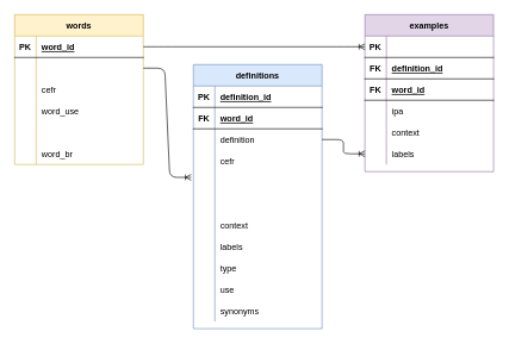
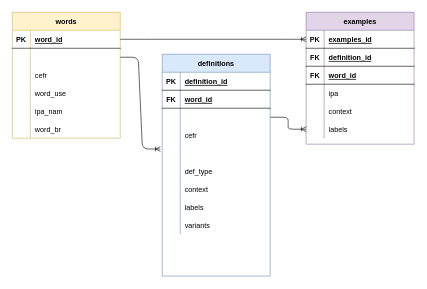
  <mxCell id="0" />
  <mxCell id="1" parent="0" />
  <mxCell id="2" value="words" style="shape=table;startSize=30;container=1;collapsible=1;childLayout=tableLayout;fixedRows=1;rowLines=0;fontStyle=1;align=center;resizeLast=1;fillColor=#fff2cc;strokeColor=#d6b656;verticalAlign=middle;" vertex="1" parent="1"><mxGeometry x="20" y="20" width="180" height="210" as="geometry"><mxRectangle x="350" y="60" width="60" height="30" as="alternateBounds" /></mxGeometry></mxCell>
  <mxCell id="3" value="" style="shape=partialRectangle;collapsible=0;dropTarget=0;pointerEvents=0;fillColor=none;top=0;left=0;bottom=1;right=0;points=[[0,0.5],[1,0.5]];portConstraint=eastwest;" vertex="1" parent="2"><mxGeometry y="30" width="180" height="30" as="geometry" /></mxCell>
  <mxCell id="4" value="PK" style="shape=partialRectangle;connectable=0;fillColor=none;top=0;left=0;bottom=0;right=0;fontStyle=1;overflow=hidden;" vertex="1" parent="3"><mxGeometry width="30" height="30" as="geometry" /></mxCell>
  <mxCell id="5" value="word_id" style="shape=partialRectangle;connectable=0;fillColor=none;top=0;left=0;bottom=0;right=0;align=left;spacingLeft=6;fontStyle=5;overflow=hidden;" vertex="1" parent="3"><mxGeometry x="30" width="150" height="30" as="geometry" /></mxCell>
  <mxCell id="6" value="" style="shape=partialRectangle;collapsible=0;dropTarget=0;pointerEvents=0;fillColor=none;top=0;left=0;bottom=0;right=0;points=[[0,0.5],[1,0.5]];portConstraint=eastwest;" vertex="1" parent="2"><mxGeometry y="60" width="180" height="30" as="geometry" /></mxCell>
  <mxCell id="7" value="" style="shape=partialRectangle;connectable=0;fillColor=none;top=0;left=0;bottom=0;right=0;editable=1;overflow=hidden;" vertex="1" parent="6"><mxGeometry width="30" height="30" as="geometry" /></mxCell>
  <mxCell id="8" value="" style="shape=partialRectangle;collapsible=0;dropTarget=0;pointerEvents=0;fillColor=none;top=0;left=0;bottom=0;right=0;points=[[0,0.5],[1,0.5]];portConstraint=eastwest;" vertex="1" parent="2"><mxGeometry y="90" width="180" height="30" as="geometry" /></mxCell>
  <mxCell id="9" value="" style="shape=partialRectangle;connectable=0;fillColor=none;top=0;left=0;bottom=0;right=0;editable=1;overflow=hidden;" vertex="1" parent="8"><mxGeometry width="30" height="30" as="geometry" /></mxCell>
  <mxCell id="10" value="cefr " style="shape=partialRectangle;connectable=0;fillColor=none;top=0;left=0;bottom=0;right=0;align=left;spacingLeft=6;overflow=hidden;" vertex="1" parent="8"><mxGeometry x="30" width="150" height="30" as="geometry" /></mxCell>
  <mxCell id="11" value="" style="shape=partialRectangle;collapsible=0;dropTarget=0;pointerEvents=0;fillColor=none;top=0;left=0;bottom=0;right=0;points=[[0,0.5],[1,0.5]];portConstraint=eastwest;" vertex="1" parent="2"><mxGeometry y="120" width="180" height="30" as="geometry" /></mxCell>
  <mxCell id="12" value="" style="shape=partialRectangle;connectable=0;fillColor=none;top=0;left=0;bottom=0;right=0;editable=1;overflow=hidden;" vertex="1" parent="11"><mxGeometry width="30" height="30" as="geometry" /></mxCell>
  <mxCell id="13" value="word_use" style="shape=partialRectangle;connectable=0;fillColor=none;top=0;left=0;bottom=0;right=0;align=left;spacingLeft=6;overflow=hidden;" vertex="1" parent="11"><mxGeometry x="30" width="150" height="30" as="geometry" /></mxCell>
  <mxCell id="14" value="" style="shape=partialRectangle;collapsible=0;dropTarget=0;pointerEvents=0;fillColor=none;top=0;left=0;bottom=0;right=0;points=[[0,0.5],[1,0.5]];portConstraint=eastwest;" vertex="1" parent="2"><mxGeometry y="150" width="180" height="30" as="geometry" /></mxCell>
  <mxCell id="15" value="" style="shape=partialRectangle;connectable=0;fillColor=none;top=0;left=0;bottom=0;right=0;editable=1;overflow=hidden;" vertex="1" parent="14"><mxGeometry width="30" height="30" as="geometry" /></mxCell>
+ <mxCell id="16" value="ipa_nam" style="shape=partialRectangle;connectable=0;fillColor=none;top=0;left=0;bottom=0;right=0;align=left;spacingLeft=6;overflow=hidden;" vertex="1" parent="14"><mxGeometry x="30" width="150" height="30" as="geometry" /></mxCell>
  <mxCell id="17" value="" style="shape=partialRectangle;collapsible=0;dropTarget=0;pointerEvents=0;fillColor=none;top=0;left=0;bottom=0;right=0;points=[[0,0.5],[1,0.5]];portConstraint=eastwest;" vertex="1" parent="2"><mxGeometry y="180" width="180" height="30" as="geometry" /></mxCell>
  <mxCell id="18" value="" style="shape=partialRectangle;connectable=0;fillColor=none;top=0;left=0;bottom=0;right=0;editable=1;overflow=hidden;" vertex="1" parent="17"><mxGeometry width="30" height="30" as="geometry" /></mxCell>
  <mxCell id="19" value="word_br" style="shape=partialRectangle;connectable=0;fillColor=none;top=0;left=0;bottom=0;right=0;align=left;spacingLeft=6;overflow=hidden;" vertex="1" parent="17"><mxGeometry x="30" width="150" height="30" as="geometry" /></mxCell>
  <mxCell id="20" value="definitions" style="shape=table;startSize=30;container=1;collapsible=1;childLayout=tableLayout;fixedRows=1;rowLines=0;fontStyle=1;align=center;resizeLast=1;labelBackgroundColor=none;fillColor=#dae8fc;strokeColor=#6c8ebf;" vertex="1" parent="1"><mxGeometry x="270" y="90" width="180" height="370" as="geometry" /></mxCell>
  <mxCell id="21" value="" style="shape=partialRectangle;collapsible=0;dropTarget=0;pointerEvents=0;fillColor=none;top=0;left=0;bottom=1;right=0;points=[[0,0.5],[1,0.5]];portConstraint=eastwest;" vertex="1" parent="20"><mxGeometry y="30" width="180" height="30" as="geometry" /></mxCell>
  <mxCell id="22" value="PK" style="shape=partialRectangle;connectable=0;fillColor=none;top=0;left=0;bottom=0;right=0;fontStyle=1;overflow=hidden;" vertex="1" parent="21"><mxGeometry width="30" height="30" as="geometry" /></mxCell>
  <mxCell id="23" value="definition_id" style="shape=partialRectangle;connectable=0;fillColor=none;top=0;left=0;bottom=0;right=0;align=left;spacingLeft=6;fontStyle=5;overflow=hidden;" vertex="1" parent="21"><mxGeometry x="30" width="150" height="30" as="geometry" /></mxCell>
  <mxCell id="24" value="" style="shape=partialRectangle;collapsible=0;dropTarget=0;pointerEvents=0;fillColor=none;top=0;left=0;bottom=1;right=0;points=[[0,0.5],[1,0.5]];portConstraint=eastwest;" vertex="1" parent="20"><mxGeometry y="60" width="180" height="30" as="geometry" /></mxCell>
  <mxCell id="25" value="FK" style="shape=partialRectangle;connectable=0;fillColor=none;top=0;left=0;bottom=0;right=0;fontStyle=1;overflow=hidden;" vertex="1" parent="24"><mxGeometry width="30" height="30" as="geometry" /></mxCell>
  <mxCell id="26" value="word_id" style="shape=partialRectangle;connectable=0;fillColor=none;top=0;left=0;bottom=0;right=0;align=left;spacingLeft=6;fontStyle=5;overflow=hidden;" vertex="1" parent="24"><mxGeometry x="30" width="150" height="30" as="geometry" /></mxCell>
  <mxCell id="27" value="" style="shape=partialRectangle;collapsible=0;dropTarget=0;pointerEvents=0;fillColor=none;top=0;left=0;bottom=0;right=0;points=[[0,0.5],[1,0.5]];portConstraint=eastwest;" vertex="1" parent="20"><mxGeometry y="90" width="180" height="30" as="geometry" /></mxCell>
  <mxCell id="28" value="" style="shape=partialRectangle;connectable=0;fillColor=none;top=0;left=0;bottom=0;right=0;editable=1;overflow=hidden;" vertex="1" parent="27"><mxGeometry width="30" height="30" as="geometry" /></mxCell>
- <mxCell id="29" value="definition" style="shape=partialRectangle;connectable=0;fillColor=none;top=0;left=0;bottom=0;right=0;align=left;spacingLeft=6;overflow=hidden;" vertex="1" parent="27"><mxGeometry x="30" width="150" height="30" as="geometry" /></mxCell>
  <mxCell id="30" value="" style="shape=partialRectangle;collapsible=0;dropTarget=0;pointerEvents=0;fillColor=none;top=0;left=0;bottom=0;right=0;points=[[0,0.5],[1,0.5]];portConstraint=eastwest;" vertex="1" parent="20"><mxGeometry y="120" width="180" height="30" as="geometry" /></mxCell>
  <mxCell id="31" value="" style="shape=partialRectangle;connectable=0;fillColor=none;top=0;left=0;bottom=0;right=0;editable=1;overflow=hidden;" vertex="1" parent="30"><mxGeometry width="30" height="30" as="geometry" /></mxCell>
  <mxCell id="32" value="cefr" style="shape=partialRectangle;connectable=0;fillColor=none;top=0;left=0;bottom=0;right=0;align=left;spacingLeft=6;overflow=hidden;" vertex="1" parent="30"><mxGeometry x="30" width="150" height="30" as="geometry" /></mxCell>
  <mxCell id="33" value="" style="shape=partialRectangle;collapsible=0;dropTarget=0;pointerEvents=0;fillColor=none;top=0;left=0;bottom=0;right=0;points=[[0,0.5],[1,0.5]];portConstraint=eastwest;" vertex="1" parent="20"><mxGeometry y="150" width="180" height="30" as="geometry" /></mxCell>
  <mxCell id="34" value="" style="shape=partialRectangle;connectable=0;fillColor=none;top=0;left=0;bottom=0;right=0;editable=1;overflow=hidden;" vertex="1" parent="33"><mxGeometry width="30" height="30" as="geometry" /></mxCell>
  <mxCell id="35" value="" style="shape=partialRectangle;collapsible=0;dropTarget=0;pointerEvents=0;fillColor=none;top=0;left=0;bottom=0;right=0;points=[[0,0.5],[1,0.5]];portConstraint=eastwest;" vertex="1" parent="20"><mxGeometry y="180" width="180" height="30" as="geometry" /></mxCell>
  <mxCell id="36" value="" style="shape=partialRectangle;connectable=0;fillColor=none;top=0;left=0;bottom=0;right=0;editable=1;overflow=hidden;" vertex="1" parent="35"><mxGeometry width="30" height="30" as="geometry" /></mxCell>
+ <mxCell id="37" value="def_type" style="shape=partialRectangle;connectable=0;fillColor=none;top=0;left=0;bottom=0;right=0;align=left;spacingLeft=6;overflow=hidden;" vertex="1" parent="35"><mxGeometry x="30" width="150" height="30" as="geometry" /></mxCell>
  <mxCell id="38" value="" style="shape=partialRectangle;collapsible=0;dropTarget=0;pointerEvents=0;fillColor=none;top=0;left=0;bottom=0;right=0;points=[[0,0.5],[1,0.5]];portConstraint=eastwest;" vertex="1" parent="20"><mxGeometry y="210" width="180" height="30" as="geometry" /></mxCell>
  <mxCell id="39" value="" style="shape=partialRectangle;connectable=0;fillColor=none;top=0;left=0;bottom=0;right=0;editable=1;overflow=hidden;" vertex="1" parent="38"><mxGeometry width="30" height="30" as="geometry" /></mxCell>
  <mxCell id="40" value="context" style="shape=partialRectangle;connectable=0;fillColor=none;top=0;left=0;bottom=0;right=0;align=left;spacingLeft=6;overflow=hidden;" vertex="1" parent="38"><mxGeometry x="30" width="150" height="30" as="geometry" /></mxCell>
  <mxCell id="41" value="" style="shape=partialRectangle;collapsible=0;dropTarget=0;pointerEvents=0;fillColor=none;top=0;left=0;bottom=0;right=0;points=[[0,0.5],[1,0.5]];portConstraint=eastwest;" vertex="1" parent="20"><mxGeometry y="240" width="180" height="30" as="geometry" /></mxCell>
  <mxCell id="42" value="" style="shape=partialRectangle;connectable=0;fillColor=none;top=0;left=0;bottom=0;right=0;editable=1;overflow=hidden;" vertex="1" parent="41"><mxGeometry width="30" height="30" as="geometry" /></mxCell>
  <mxCell id="43" value="labels" style="shape=partialRectangle;connectable=0;fillColor=none;top=0;left=0;bottom=0;right=0;align=left;spacingLeft=6;overflow=hidden;" vertex="1" parent="41"><mxGeometry x="30" width="150" height="30" as="geometry" /></mxCell>
  <mxCell id="44" value="" style="shape=partialRectangle;collapsible=0;dropTarget=0;pointerEvents=0;fillColor=none;top=0;left=0;bottom=0;right=0;points=[[0,0.5],[1,0.5]];portConstraint=eastwest;" vertex="1" parent="20"><mxGeometry y="270" width="180" height="30" as="geometry" /></mxCell>
  <mxCell id="45" value="" style="shape=partialRectangle;connectable=0;fillColor=none;top=0;left=0;bottom=0;right=0;editable=1;overflow=hidden;" vertex="1" parent="44"><mxGeometry width="30" height="30" as="geometry" /></mxCell>
- <mxCell id="46" value="type" style="shape=partialRectangle;connectable=0;fillColor=none;top=0;left=0;bottom=0;right=0;align=left;spacingLeft=6;overflow=hidden;" vertex="1" parent="44"><mxGeometry x="30" width="150" height="30" as="geometry" /></mxCell>
+ <mxCell id="46" value="variants" style="shape=partialRectangle;connectable=0;fillColor=none;top=0;left=0;bottom=0;right=0;align=left;spacingLeft=6;overflow=hidden;" vertex="1" parent="44"><mxGeometry x="30" width="150" height="30" as="geometry" /></mxCell>
  <mxCell id="47" value="" style="shape=partialRectangle;collapsible=0;dropTarget=0;pointerEvents=0;fillColor=none;top=0;left=0;bottom=0;right=0;points=[[0,0.5],[1,0.5]];portConstraint=eastwest;" vertex="1" parent="20"><mxGeometry y="300" width="180" height="30" as="geometry" /></mxCell>
  <mxCell id="48" value="" style="shape=partialRectangle;connectable=0;fillColor=none;top=0;left=0;bottom=0;right=0;editable=1;overflow=hidden;" vertex="1" parent="47"><mxGeometry width="30" height="30" as="geometry" /></mxCell>
- <mxCell id="49" value="use" style="shape=partialRectangle;connectable=0;fillColor=none;top=0;left=0;bottom=0;right=0;align=left;spacingLeft=6;overflow=hidden;" vertex="1" parent="47"><mxGeometry x="30" width="150" height="30" as="geometry" /></mxCell>
  <mxCell id="50" value="" style="shape=partialRectangle;collapsible=0;dropTarget=0;pointerEvents=0;fillColor=none;top=0;left=0;bottom=0;right=0;points=[[0,0.5],[1,0.5]];portConstraint=eastwest;" vertex="1" parent="20"><mxGeometry y="330" width="180" height="30" as="geometry" /></mxCell>
  <mxCell id="51" value="" style="shape=partialRectangle;connectable=0;fillColor=none;top=0;left=0;bottom=0;right=0;editable=1;overflow=hidden;" vertex="1" parent="50"><mxGeometry width="30" height="30" as="geometry" /></mxCell>
- <mxCell id="52" value="synonyms" style="shape=partialRectangle;connectable=0;fillColor=none;top=0;left=0;bottom=0;right=0;align=left;spacingLeft=6;overflow=hidden;" vertex="1" parent="50"><mxGeometry x="30" width="150" height="30" as="geometry" /></mxCell>
  <mxCell id="53" value="examples" style="shape=table;startSize=30;container=1;collapsible=1;childLayout=tableLayout;fixedRows=1;rowLines=0;fontStyle=1;align=center;resizeLast=1;fillColor=#e1d5e7;strokeColor=#9673a6;" vertex="1" parent="1"><mxGeometry x="510" y="20" width="180" height="220" as="geometry" /></mxCell>
  <mxCell id="54" value="" style="shape=partialRectangle;collapsible=0;dropTarget=0;pointerEvents=0;fillColor=none;top=0;left=0;bottom=1;right=0;points=[[0,0.5],[1,0.5]];portConstraint=eastwest;" vertex="1" parent="53"><mxGeometry y="30" width="180" height="30" as="geometry" /></mxCell>
  <mxCell id="55" value="PK" style="shape=partialRectangle;connectable=0;fillColor=none;top=0;left=0;bottom=0;right=0;fontStyle=1;overflow=hidden;" vertex="1" parent="54"><mxGeometry width="30" height="30" as="geometry" /></mxCell>
+ <mxCell id="56" value="examples_id" style="shape=partialRectangle;connectable=0;fillColor=none;top=0;left=0;bottom=0;right=0;align=left;spacingLeft=6;fontStyle=5;overflow=hidden;" vertex="1" parent="54"><mxGeometry x="30" width="150" height="30" as="geometry" /></mxCell>
  <mxCell id="57" value="" style="shape=partialRectangle;collapsible=0;dropTarget=0;pointerEvents=0;fillColor=none;top=0;left=0;bottom=1;right=0;points=[[0,0.5],[1,0.5]];portConstraint=eastwest;" vertex="1" parent="53"><mxGeometry y="60" width="180" height="30" as="geometry" /></mxCell>
  <mxCell id="58" value="FK" style="shape=partialRectangle;connectable=0;fillColor=none;top=0;left=0;bottom=0;right=0;fontStyle=1;overflow=hidden;" vertex="1" parent="57"><mxGeometry width="30" height="30" as="geometry" /></mxCell>
  <mxCell id="59" value="definition_id" style="shape=partialRectangle;connectable=0;fillColor=none;top=0;left=0;bottom=0;right=0;align=left;spacingLeft=6;fontStyle=5;overflow=hidden;" vertex="1" parent="57"><mxGeometry x="30" width="150" height="30" as="geometry" /></mxCell>
  <mxCell id="60" value="" style="shape=partialRectangle;collapsible=0;dropTarget=0;pointerEvents=0;fillColor=none;top=0;left=0;bottom=1;right=0;points=[[0,0.5],[1,0.5]];portConstraint=eastwest;" vertex="1" parent="53"><mxGeometry y="90" width="180" height="30" as="geometry" /></mxCell>
  <mxCell id="61" value="FK" style="shape=partialRectangle;connectable=0;fillColor=none;top=0;left=0;bottom=0;right=0;fontStyle=1;overflow=hidden;" vertex="1" parent="60"><mxGeometry width="30" height="30" as="geometry" /></mxCell>
  <mxCell id="62" value="word_id" style="shape=partialRectangle;connectable=0;fillColor=none;top=0;left=0;bottom=0;right=0;align=left;spacingLeft=6;fontStyle=5;overflow=hidden;" vertex="1" parent="60"><mxGeometry x="30" width="150" height="30" as="geometry" /></mxCell>
  <mxCell id="63" value="" style="shape=partialRectangle;collapsible=0;dropTarget=0;pointerEvents=0;fillColor=none;top=0;left=0;bottom=0;right=0;points=[[0,0.5],[1,0.5]];portConstraint=eastwest;" vertex="1" parent="53"><mxGeometry y="120" width="180" height="30" as="geometry" /></mxCell>
  <mxCell id="64" value="" style="shape=partialRectangle;connectable=0;fillColor=none;top=0;left=0;bottom=0;right=0;editable=1;overflow=hidden;" vertex="1" parent="63"><mxGeometry width="30" height="30" as="geometry" /></mxCell>
  <mxCell id="65" value="ipa" style="shape=partialRectangle;connectable=0;fillColor=none;top=0;left=0;bottom=0;right=0;align=left;spacingLeft=6;overflow=hidden;" vertex="1" parent="63"><mxGeometry x="30" width="150" height="30" as="geometry" /></mxCell>
  <mxCell id="66" value="" style="shape=partialRectangle;collapsible=0;dropTarget=0;pointerEvents=0;fillColor=none;top=0;left=0;bottom=0;right=0;points=[[0,0.5],[1,0.5]];portConstraint=eastwest;" vertex="1" parent="53"><mxGeometry y="150" width="180" height="30" as="geometry" /></mxCell>
  <mxCell id="67" value="" style="shape=partialRectangle;connectable=0;fillColor=none;top=0;left=0;bottom=0;right=0;editable=1;overflow=hidden;" vertex="1" parent="66"><mxGeometry width="30" height="30" as="geometry" /></mxCell>
  <mxCell id="68" value="context" style="shape=partialRectangle;connectable=0;fillColor=none;top=0;left=0;bottom=0;right=0;align=left;spacingLeft=6;overflow=hidden;" vertex="1" parent="66"><mxGeometry x="30" width="150" height="30" as="geometry" /></mxCell>
  <mxCell id="69" value="" style="shape=partialRectangle;collapsible=0;dropTarget=0;pointerEvents=0;fillColor=none;top=0;left=0;bottom=0;right=0;points=[[0,0.5],[1,0.5]];portConstraint=eastwest;" vertex="1" parent="53"><mxGeometry y="180" width="180" height="30" as="geometry" /></mxCell>
  <mxCell id="70" value="" style="shape=partialRectangle;connectable=0;fillColor=none;top=0;left=0;bottom=0;right=0;editable=1;overflow=hidden;" vertex="1" parent="69"><mxGeometry width="30" height="30" as="geometry" /></mxCell>
  <mxCell id="71" value="labels" style="shape=partialRectangle;connectable=0;fillColor=none;top=0;left=0;bottom=0;right=0;align=left;spacingLeft=6;overflow=hidden;" vertex="1" parent="69"><mxGeometry x="30" width="150" height="30" as="geometry" /></mxCell>
  <mxCell id="72" value="" style="edgeStyle=entityRelationEdgeStyle;fontSize=12;html=1;endArrow=ERoneToMany;exitX=1;exitY=0.5;exitDx=0;exitDy=0;entryX=-0.017;entryY=0.267;entryDx=0;entryDy=0;entryPerimeter=0;" edge="1" parent="1" source="6" target="33"><mxGeometry width="100" height="100" relative="1" as="geometry"><mxPoint x="80" y="340" as="sourcePoint" /><mxPoint x="180" y="240" as="targetPoint" /></mxGeometry></mxCell>
  <mxCell id="73" value="" style="edgeStyle=entityRelationEdgeStyle;fontSize=12;html=1;endArrow=ERoneToMany;exitX=1;exitY=0.5;exitDx=0;exitDy=0;entryX=0;entryY=0.5;entryDx=0;entryDy=0;" edge="1" parent="1" source="27" target="69"><mxGeometry width="100" height="100" relative="1" as="geometry"><mxPoint x="490" y="90" as="sourcePoint" /><mxPoint x="570" y="-10" as="targetPoint" /></mxGeometry></mxCell>
  <mxCell id="74" value="" style="edgeStyle=entityRelationEdgeStyle;fontSize=12;html=1;endArrow=ERoneToMany;exitX=1;exitY=0.5;exitDx=0;exitDy=0;" edge="1" parent="1" source="3" target="54"><mxGeometry width="100" height="100" relative="1" as="geometry"><mxPoint x="223" y="65" as="sourcePoint" /><mxPoint x="256.94" y="178.01" as="targetPoint" /></mxGeometry></mxCell>
